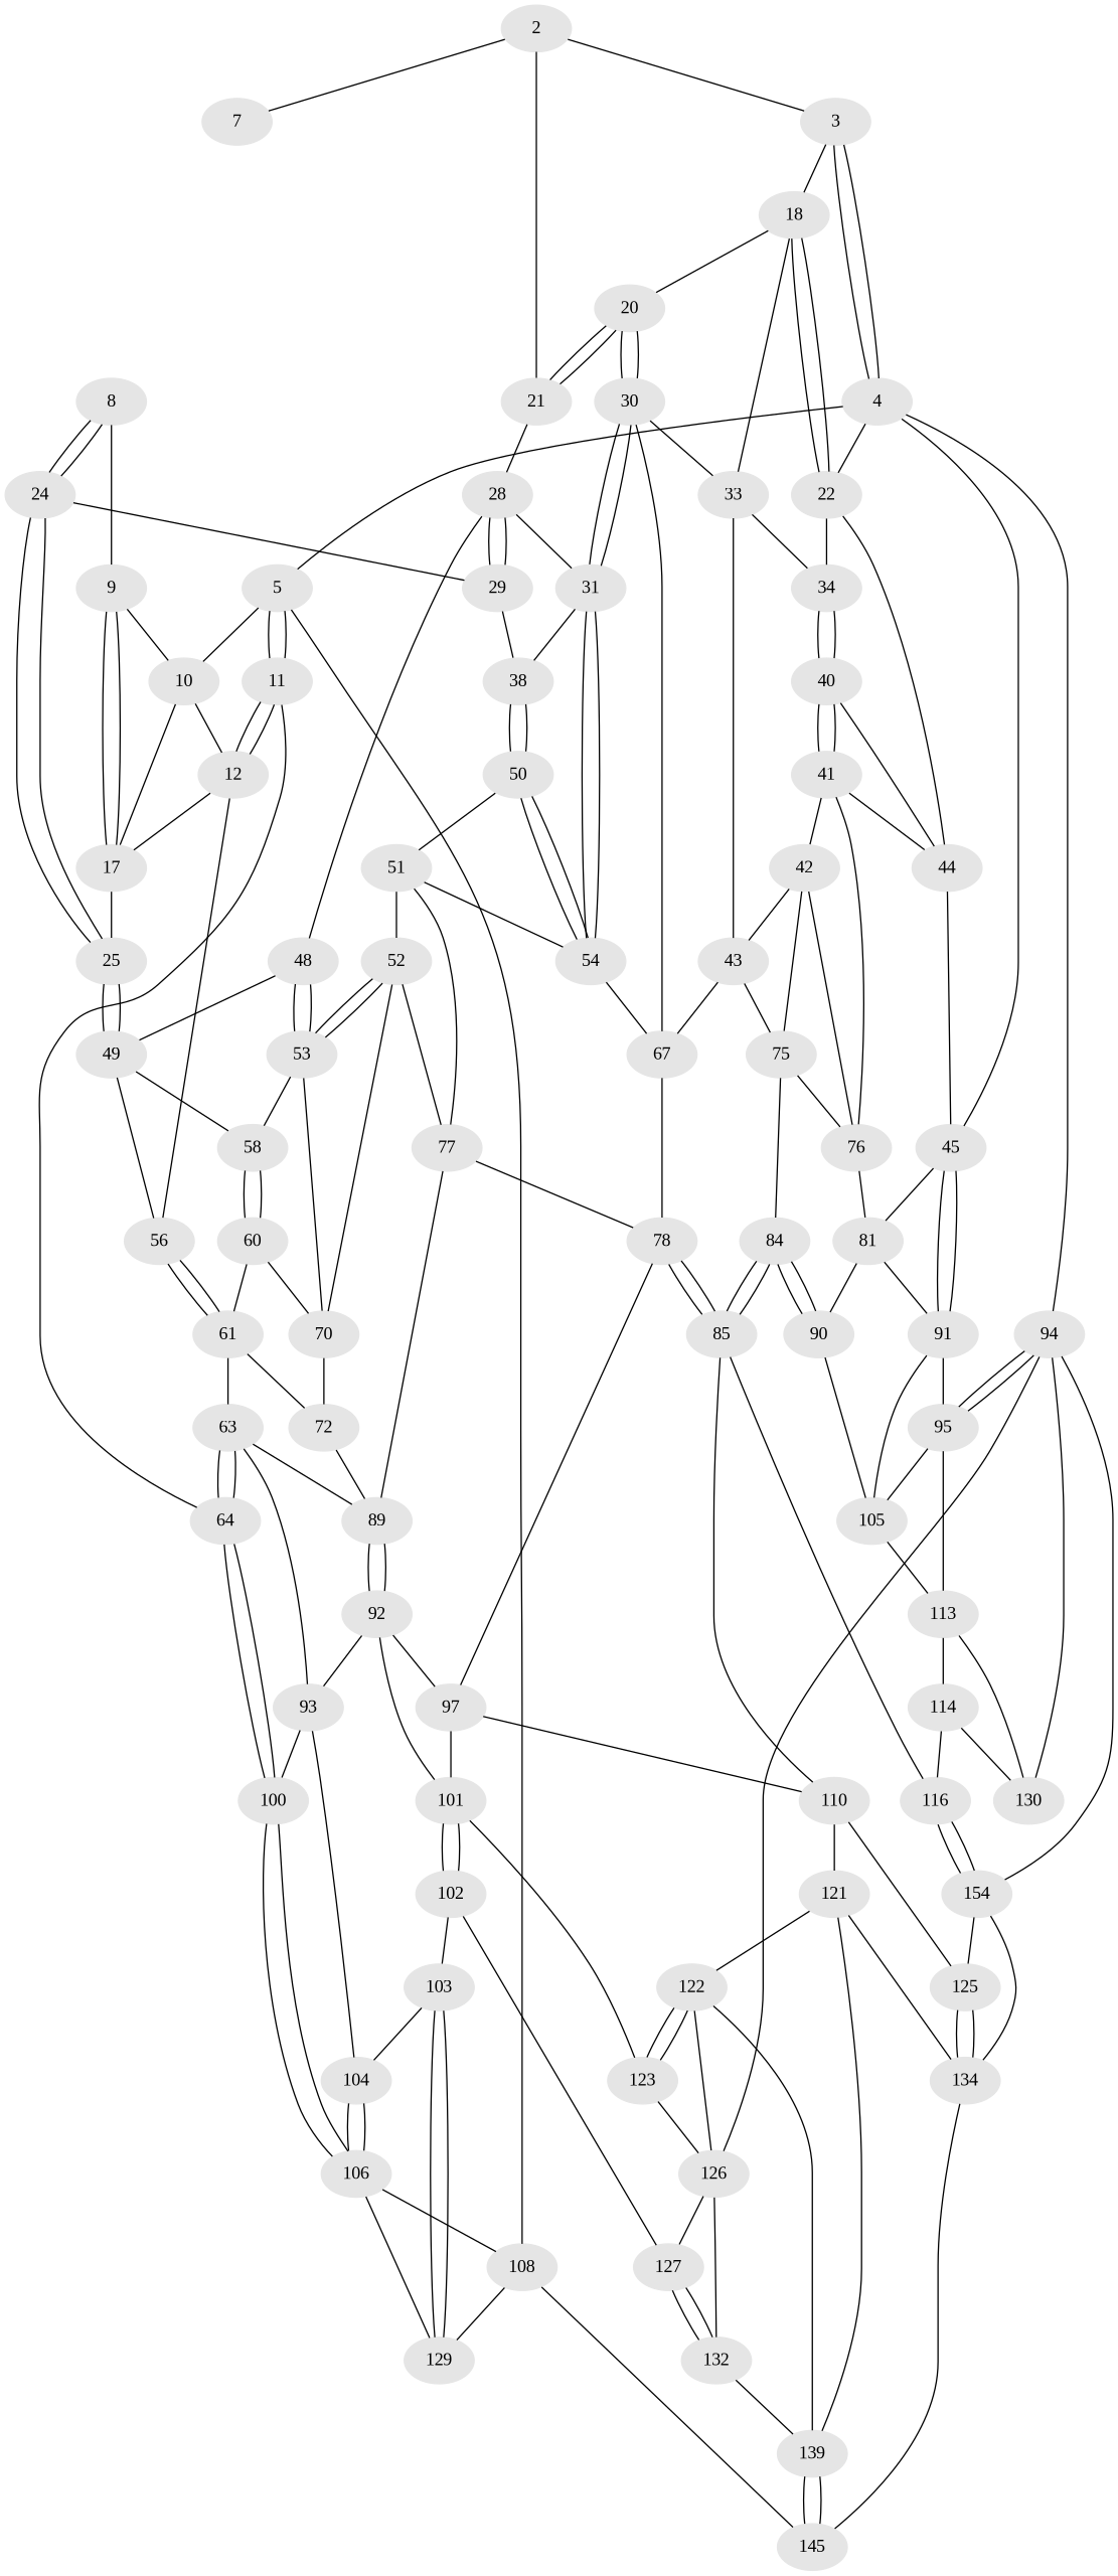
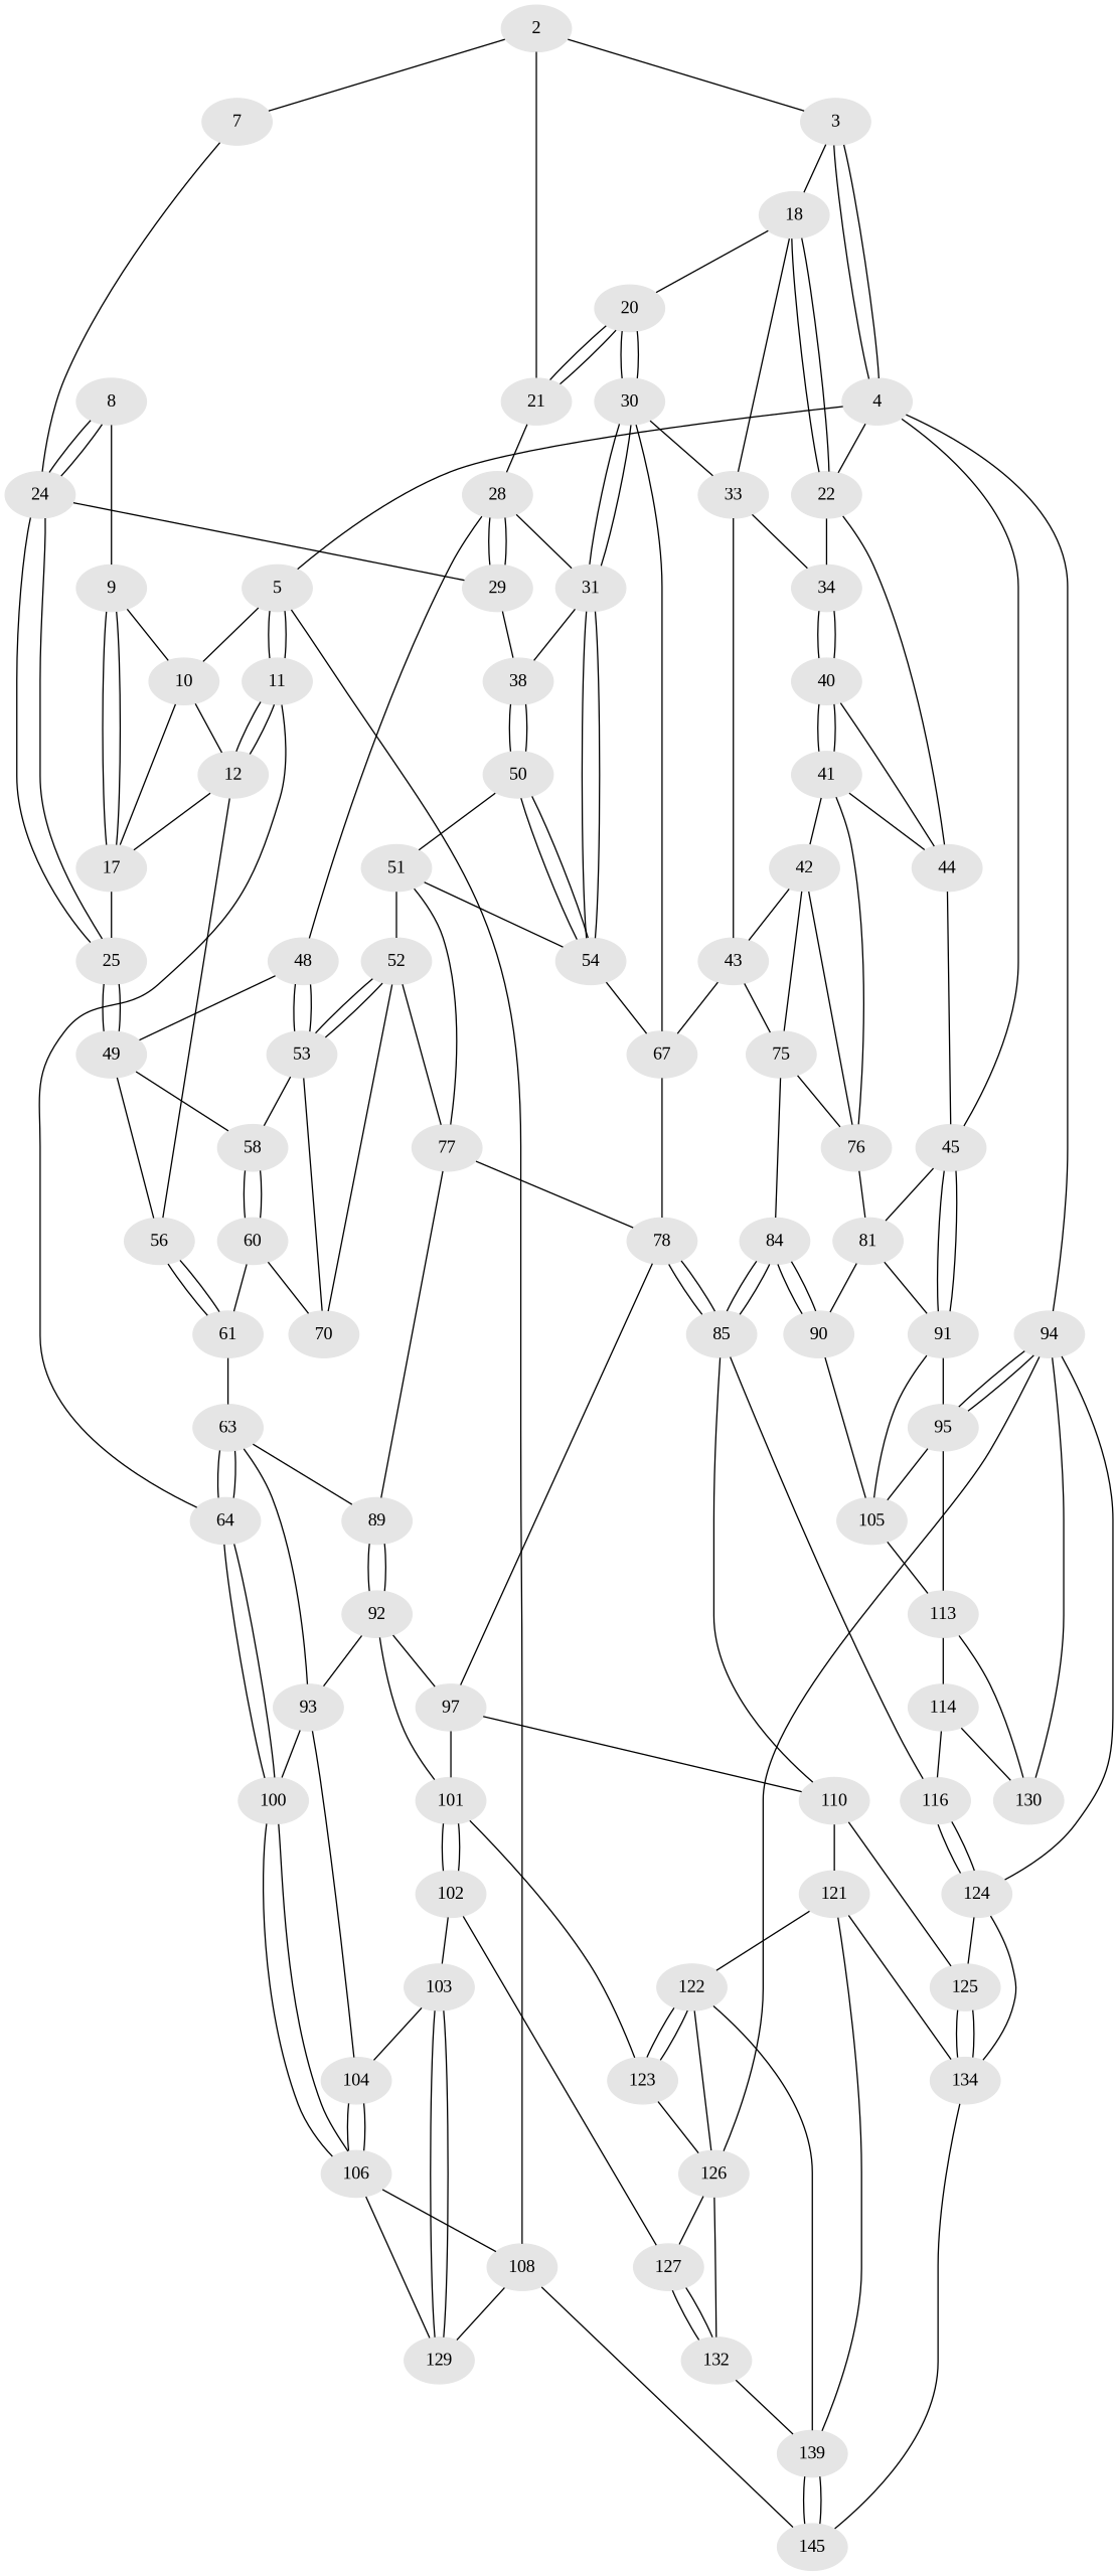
  graph {
    fontname="Liberation Serif"
    node [color=gray90 fontname="Liberation Serif" style=filled]
    edge [fontname="Liberation Serif"]
    2 [super="+15"]
    7 [super="+16"]
    3
    21
    24 [super="+27"]
    4 [super="+23"]
    18 [super="+19"]
    28
    5 [super="+6"]
    22 [super="+35"]
    45 [super="+46"]
    94 [super="+137"]
    20
    33 [super="+36"]
    10 [super="+14"]
    11
    108 [super="+146"]
    34
    44 [super="+47"]
    81 [super="+89"]
    91 [super="+96"]
    95 [super="+118"]
-   124 [super="+138" label=154]
+   124 [super="+138"]
    130 [super="+136"]
    126 [super="+131"]
    17 [super="+26"]
    12 [super="+13"]
    64
    129 [super="+142"]
    145
    8
    9
    25
    29 [super="+39"]
    56
    100
    61 [super="+62"]
    49 [super="+55"]
    30 [super="+37"]
    43 [super="+69"]
    31 [super="+32"]
    67 [super="+68"]
    48
    40
    38
    58
    54 [super="+65"]
    50
    53 [super="+57"]
    78 [super="+79"]
    75 [super="+83"]
    41 [super="+59"]
    51 [super="+66"]
    42 [super="+74"]
    76 [super="+82"]
    84
    90
    105 [super="+112"]
    70 [super="+71"]
    60
    52 [super="+73"]
    77 [super="+80"]
    n63 [label=89 super="+87"]
-   72
    63 [super="+88"]
    93 [super="+99"]
    92 [super="+98"]
    104
    106 [super="+107"]
    85 [super="+109"]
    97 [super="+111"]
    110 [super="+120"]
    116
    101 [super="+117"]
    121 [super="+135"]
    125
    113 [super="+119"]
    102 [super="+128"]
    123
    134 [super="+143"]
    114 [super="+115"]
    103
    127
    132 [super="+144"]
    122 [super="+133"]
    139 [super="+140"]
    2 -- 7
    2 -- 3
    2 -- 21
+   7 -- 24
    3 -- 4
    3 -- 4
    3 -- 18
    21 -- 28
    24 -- 25
    24 -- 25
    24 -- 29
    4 -- 5
    4 -- 22
    4 -- 45
    4 -- 94
    18 -- 22
    18 -- 22
    18 -- 20
    18 -- 33
    28 -- 29
    28 -- 29
    28 -- 31
    28 -- 48
    5 -- 10
    5 -- 11
    5 -- 11
    5 -- 108
    22 -- 34
    22 -- 44
    45 -- 81
    45 -- 91
    45 -- 91
    94 -- 95
    94 -- 95
    94 -- 124
    94 -- 130
    94 -- 126
    20 -- 21
    20 -- 21
    20 -- 30
    20 -- 30
    33 -- 34
    33 -- 43
    10 -- 17
    10 -- 12
    11 -- 12
    11 -- 12
    11 -- 64
    108 -- 129
    108 -- 145
    34 -- 40
    34 -- 40
    44 -- 45
    81 -- 91
    81 -- 90
    91 -- 95
    91 -- 105
    95 -- 105
    95 -- 113
    124 -- 125
    124 -- 134
    126 -- 127
    126 -- 132
    17 -- 25
    12 -- 17
    12 -- 56
    64 -- 100
    64 -- 100
    8 -- 24
    8 -- 24
    8 -- 9
    9 -- 10
    9 -- 17
    9 -- 17
    25 -- 49
    25 -- 49
    29 -- 38
    56 -- 61
    56 -- 61
    100 -- 106
    100 -- 106
-   61 -- 72
    61 -- 63
    49 -- 56
    49 -- 58
    30 -- 33
    30 -- 31
    30 -- 31
    30 -- 67
    43 -- 67
    43 -- 75
    31 -- 38
    31 -- 54
    31 -- 54
    67 -- 78
    48 -- 49
    48 -- 53
    48 -- 53
    40 -- 44
    40 -- 41
    40 -- 41
    38 -- 50
    38 -- 50
    58 -- 60
    58 -- 60
    54 -- 67
    50 -- 54
    50 -- 54
    50 -- 51
    53 -- 58
    53 -- 70
    78 -- 85
    78 -- 85
    78 -- 97
    75 -- 76
    75 -- 84
    41 -- 44
    41 -- 42
    41 -- 76
    51 -- 54
    51 -- 52
    51 -- 77
    42 -- 43
    42 -- 75
    42 -- 76
    76 -- 81
    84 -- 90
    84 -- 90
    84 -- 85
    84 -- 85
    90 -- 105
    105 -- 113
-   70 -- 72
    60 -- 61
    60 -- 70
    52 -- 53
    52 -- 53
    52 -- 70
    52 -- 77
    77 -- 78
    77 -- n63
    n63 -- 92
    n63 -- 92
-   72 -- n63
    63 -- 64
    63 -- 64
    63 -- n63
    63 -- 93
    93 -- 100
    93 -- 104
    92 -- 93
    92 -- 97
    92 -- 101
    104 -- 106
    104 -- 106
    106 -- 108
    106 -- 129
    85 -- 110
    85 -- 116
    97 -- 110
    97 -- 101
    110 -- 121
    110 -- 125
    116 -- 124
    116 -- 124
    101 -- 102
    101 -- 102
    101 -- 123
    121 -- 134
    121 -- 122
    121 -- 139
    125 -- 134
    125 -- 134
    113 -- 130
    113 -- 114
    102 -- 103
    102 -- 127
    123 -- 126
    134 -- 145
    114 -- 130 [weight=2]
    114 -- 116
    103 -- 129
    103 -- 129
    103 -- 104
    127 -- 132
    127 -- 132
    132 -- 139
    122 -- 126
    122 -- 123
    122 -- 123
    122 -- 139
    139 -- 145
    139 -- 145
  }
